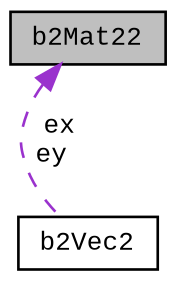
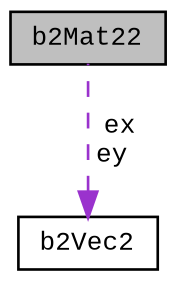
  digraph {
    fontname="Liberation Mono"
    node [color=black fontname="Liberation Mono" fontsize=10 shape=record style=filled]
    n1 [fillcolor=grey75 fontcolor=black height=0.2 label=b2Mat22 width=0.4]
    n2 [fillcolor=white height=0.2 label=b2Vec2 width=0.4]
-   n1 -> n2 [color=darkorchid3 dir=back fontname="Liberation Mono" fontsize=10 label=" ex\ney" labelfontname=Helvetica labelfontsize=10 style=dashed]
+   n2 -> n1 [color=darkorchid3 dir=back fontname="Liberation Mono" fontsize=10 label=" ex\ney" labelfontname=Helvetica labelfontsize=10 style=dashed]
  }
